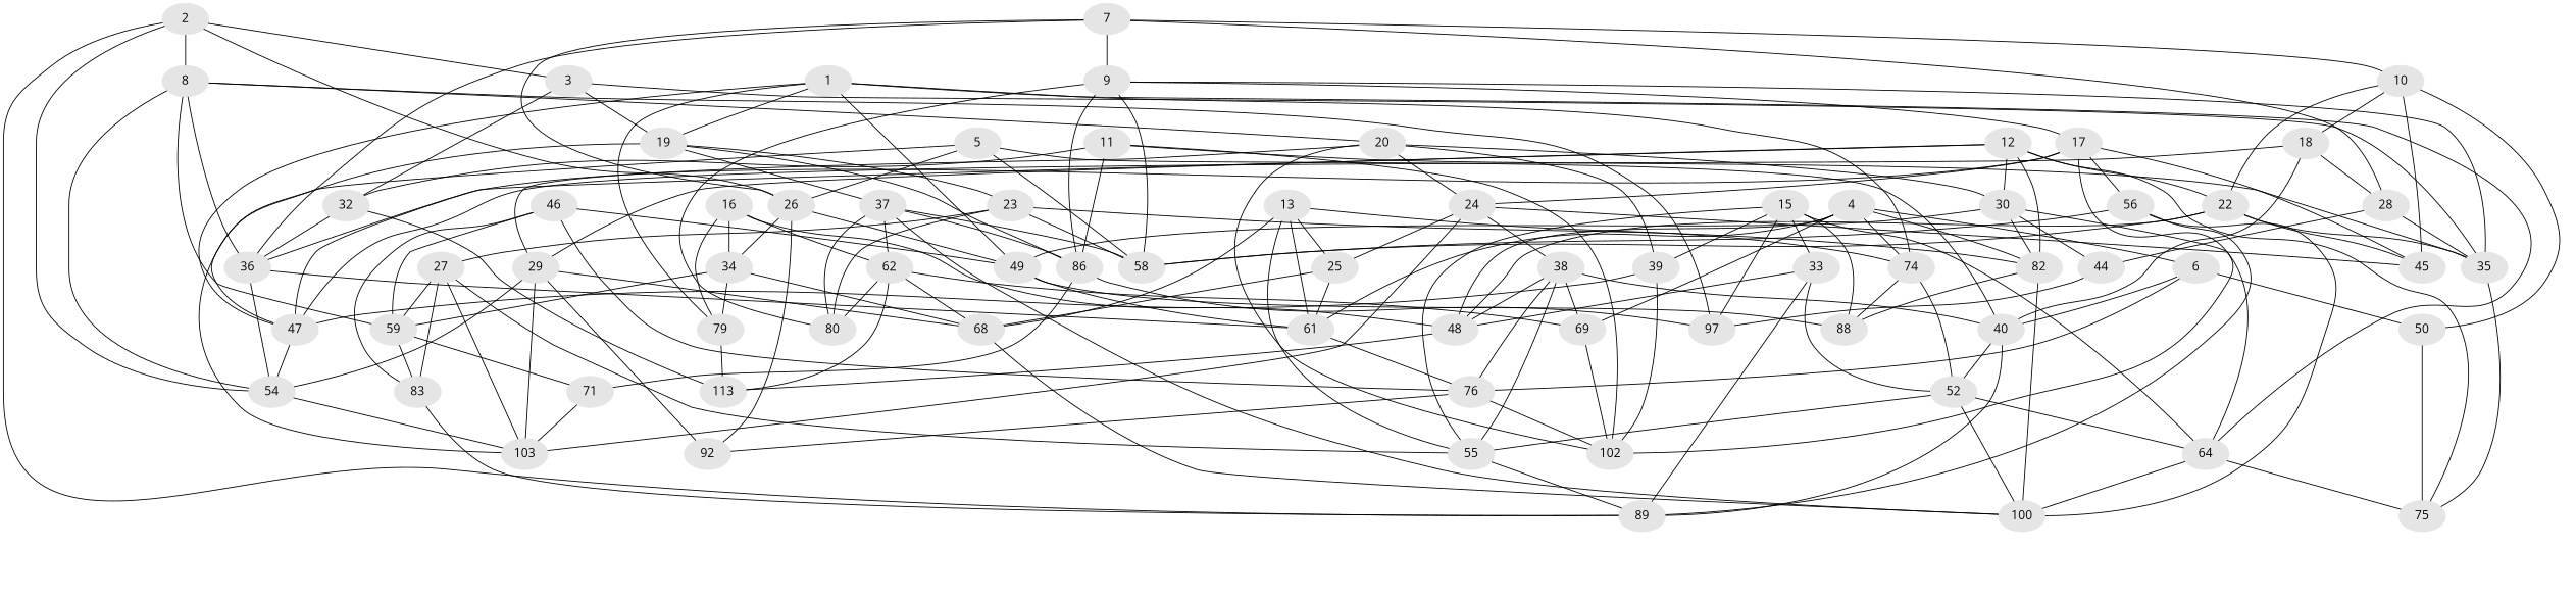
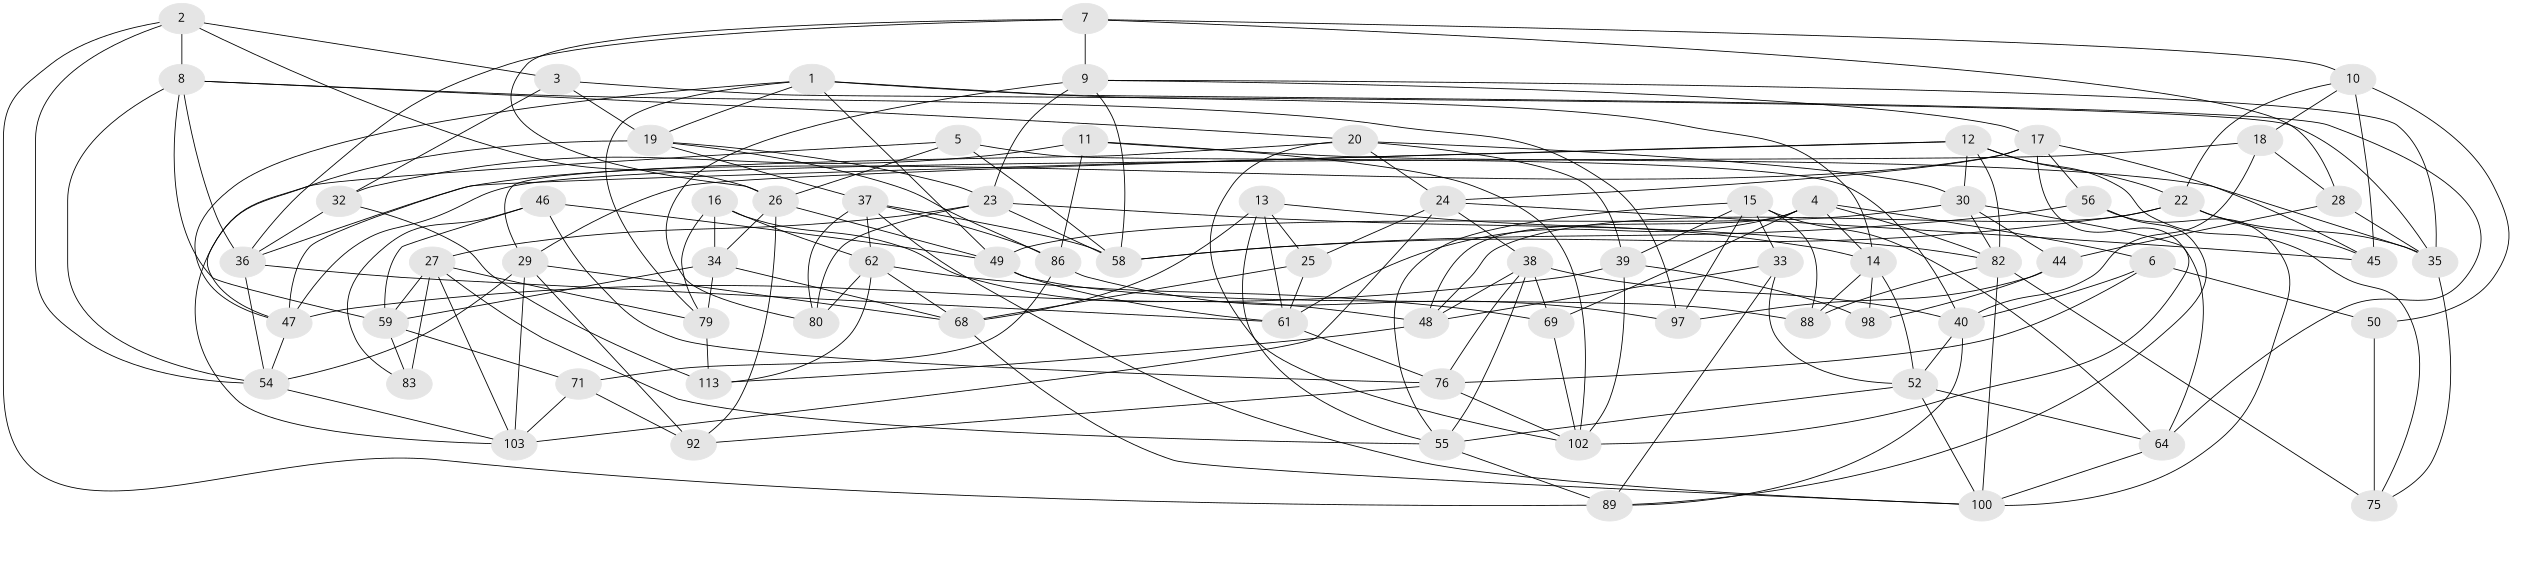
  graph {
    fontname="Open Sans"
    node [color=gray90 fontname="Open Sans" style=filled]
    edge [fontname="Open Sans"]
    1 [super="+78"]
-   14 [super="+51" label=74]
+   14 [super="+51"]
    19 [super="+43"]
    47 [super="+84"]
    49 [super="+60"]
    64 [super="+81"]
    79 [super="+99"]
    52 [super="+57"]
    88
+   98
    23 [super="+114"]
    86
    37 [super="+53"]
    54 [super="+115"]
    61 [super="+94"]
    75
    100 [super="+106"]
    113
    2 [super="+112"]
    3
    8 [super="+87"]
    26 [super="+42"]
    89 [super="+96"]
    32
    35 [super="+66"]
    36 [super="+91"]
    20 [super="+74"]
    59 [super="+77"]
    97
    10 [super="+110"]
    50
    18
    22 [super="+119"]
    45
    34 [super="+101"]
    92
    103 [super="+104"]
    4 [super="+72"]
    6
    48 [super="+95"]
    69
    82 [super="+109"]
    40 [super="+120"]
    76 [super="+111"]
    102 [super="+107"]
    5
    58 [super="+108"]
    7 [super="+105"]
    9 [super="+63"]
    28
    17 [super="+93"]
    80
    13 [super="+67"]
    25
    55 [super="+90"]
    68 [super="+73"]
    44
    29 [super="+65"]
    30 [super="+85"]
    39 [super="+41"]
    24 [super="+117"]
    83
    71
    56
    27 [super="+31"]
    11
    12 [super="+21"]
    15 [super="+116"]
    33
    16
    62 [super="+118"]
    38 [super="+70"]
    46
    1 -- 14
    1 -- 19
    1 -- 47
    1 -- 49
    1 -- 64
    1 -- 79
    14 -- 52
    14 -- 88
+   14 -- 98
    19 -- 47
    19 -- 23
    19 -- 86
    19 -- 37
    47 -- 54
    49 -- 88
    49 -- 61
-   64 -- 75
+   82 -- 75
    64 -- 100
    79 -- 113
    52 -- 64
    52 -- 100
    52 -- 55
    23 -- 82
    23 -- 58
    23 -- 80
    23 -- 27
    86 -- 97
    86 -- 71
    37 -- 86
    37 -- 100
    37 -- 58
    37 -- 80
    37 -- 62
    54 -- 103
    61 -- 76
    2 -- 54
    2 -- 3
    2 -- 8
    2 -- 26
    2 -- 89
    3 -- 19
    3 -- 32
    3 -- 35
    8 -- 54
    8 -- 36
    8 -- 20
    8 -- 59
    8 -- 97
    26 -- 49
    26 -- 34
    26 -- 92
    32 -- 113
    32 -- 36
    35 -- 75
    36 -- 54
    36 -- 61
    20 -- 102
    20 -- 29
    20 -- 30
    20 -- 39
    20 -- 24
    59 -- 83
    59 -- 71
    10 -- 50
    10 -- 18
    10 -- 22
    10 -- 45
    50 -- 75
    18 -- 47
    18 -- 40
    18 -- 28
    22 -- 35
    22 -- 45
    22 -- 48
    22 -- 58
    34 -- 79 [weight=2]
    34 -- 59
    34 -- 68
    4 -- 14
    4 -- 61
    4 -- 6
    4 -- 48
    4 -- 69
    4 -- 82
    6 -- 50
    6 -- 40
    6 -- 76
    48 -- 113
    69 -- 102
    82 -- 88
    82 -- 100
    40 -- 52
    40 -- 89
    76 -- 92
    76 -- 102
    5 -- 26
    5 -- 103
    5 -- 40
    5 -- 58
    7 -- 26
    7 -- 36
    7 -- 10
    7 -- 9
    7 -- 28
-   9 -- 86
+   9 -- 23
    9 -- 35
    9 -- 58
    9 -- 17
    9 -- 80
    28 -- 35
    28 -- 44
    17 -- 36
    17 -- 45
    17 -- 102
    17 -- 24
    17 -- 56
    13 -- 14
    13 -- 61
    13 -- 25
    13 -- 55
    13 -- 68
    25 -- 61
    25 -- 68
    55 -- 89
    68 -- 100
+   44 -- 98
    44 -- 97
    29 -- 54
    29 -- 92
    29 -- 103
    29 -- 68
    30 -- 49
    30 -- 64
    30 -- 82
    30 -- 44
    39 -- 47
+   39 -- 98 [weight=2]
    39 -- 102
    24 -- 45
    24 -- 103
    24 -- 25
    24 -- 38
-   83 -- 89
+   71 -- 92
    71 -- 103
    56 -- 100
    56 -- 89
    56 -- 58
+   27 -- 79
    27 -- 59
    27 -- 103
    27 -- 55
    27 -- 83
    11 -- 86
    11 -- 32
    11 -- 35
    11 -- 102
    12 -- 47
    12 -- 75
    12 -- 22
    12 -- 82
    12 -- 29
    12 -- 30
    15 -- 64
    15 -- 88
    15 -- 97
    15 -- 55
    15 -- 39
    15 -- 33
    33 -- 52
    33 -- 89
    33 -- 48
    16 -- 79
    16 -- 34
    16 -- 48
    16 -- 62
    62 -- 113
    62 -- 69
    62 -- 80
    62 -- 68
    38 -- 48
    38 -- 69
    38 -- 40
    38 -- 76
    38 -- 55
    46 -- 49
    46 -- 59
    46 -- 76
    46 -- 83
  }
